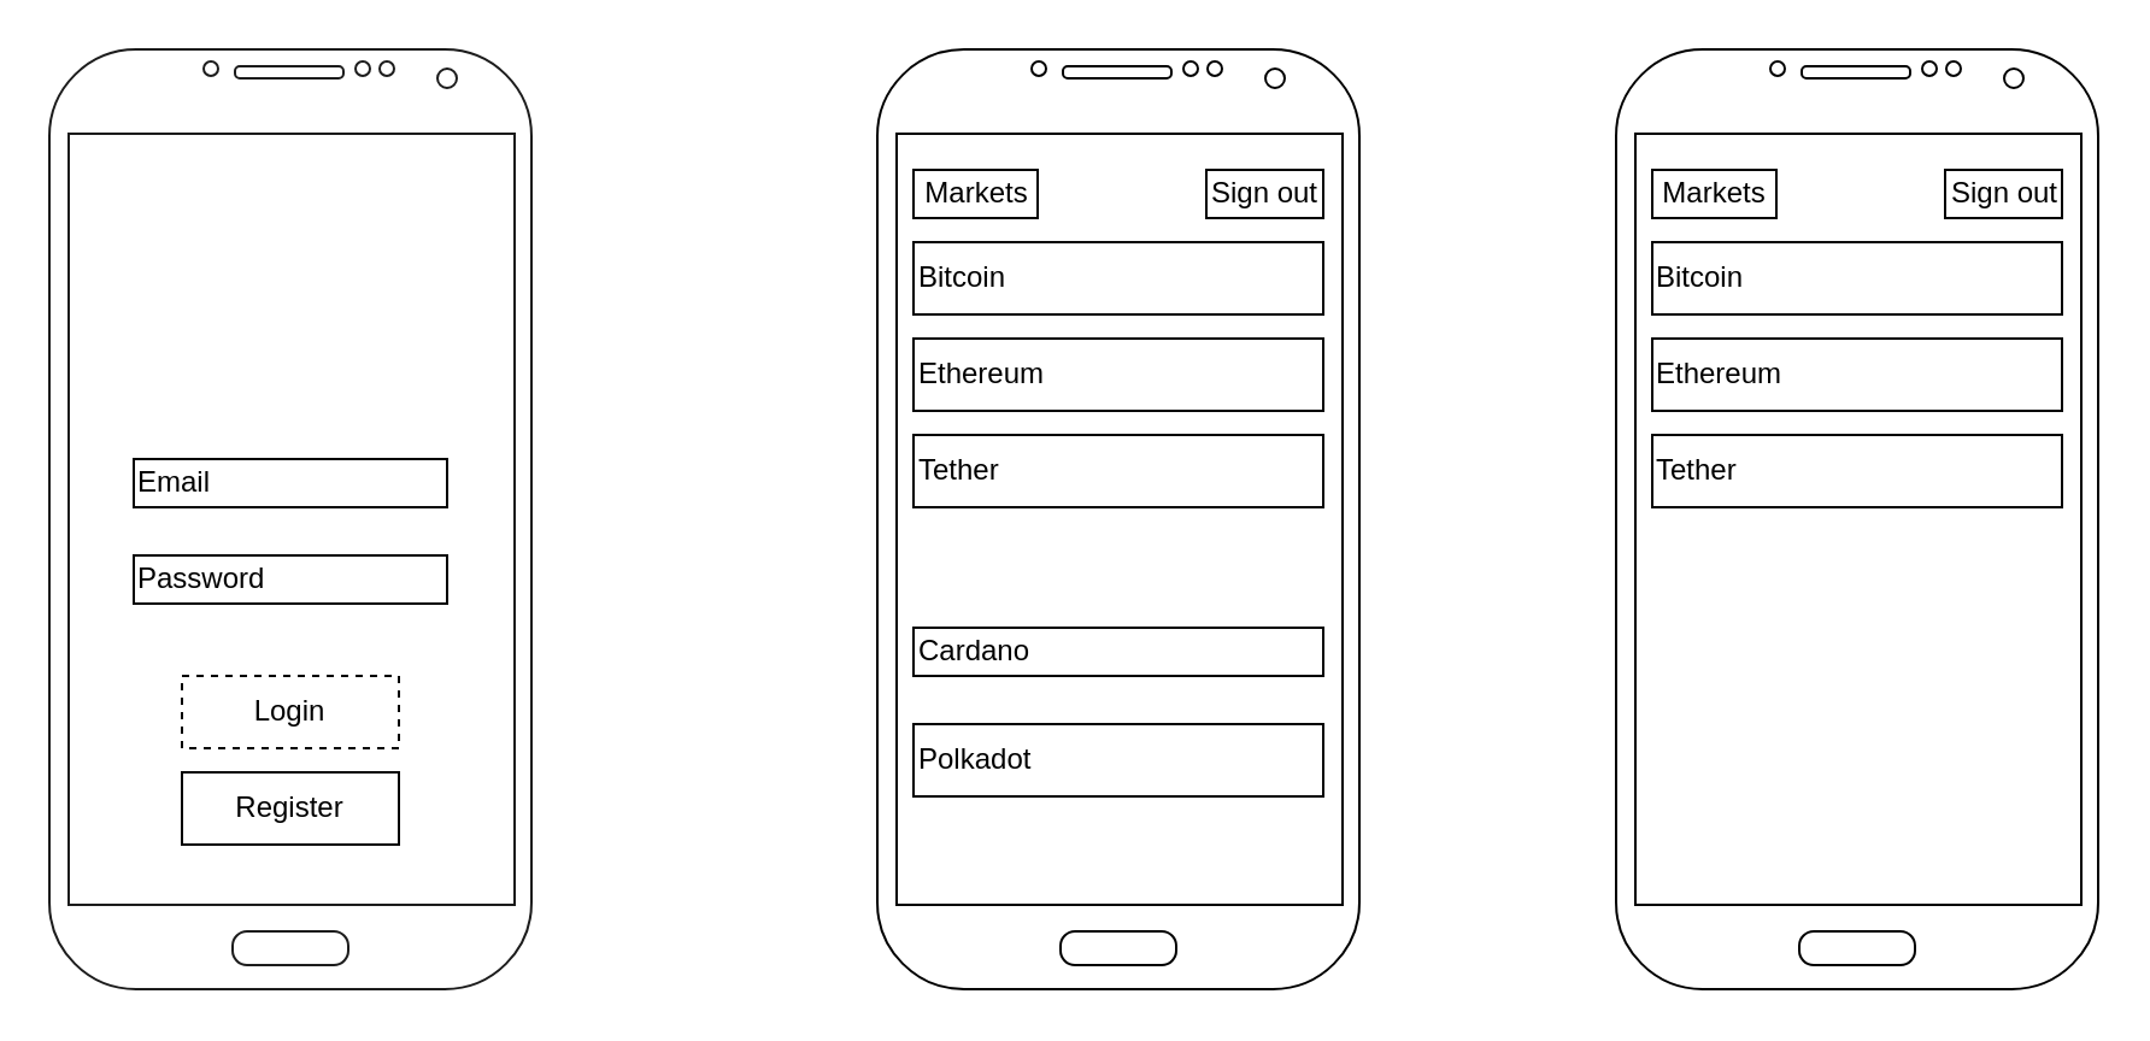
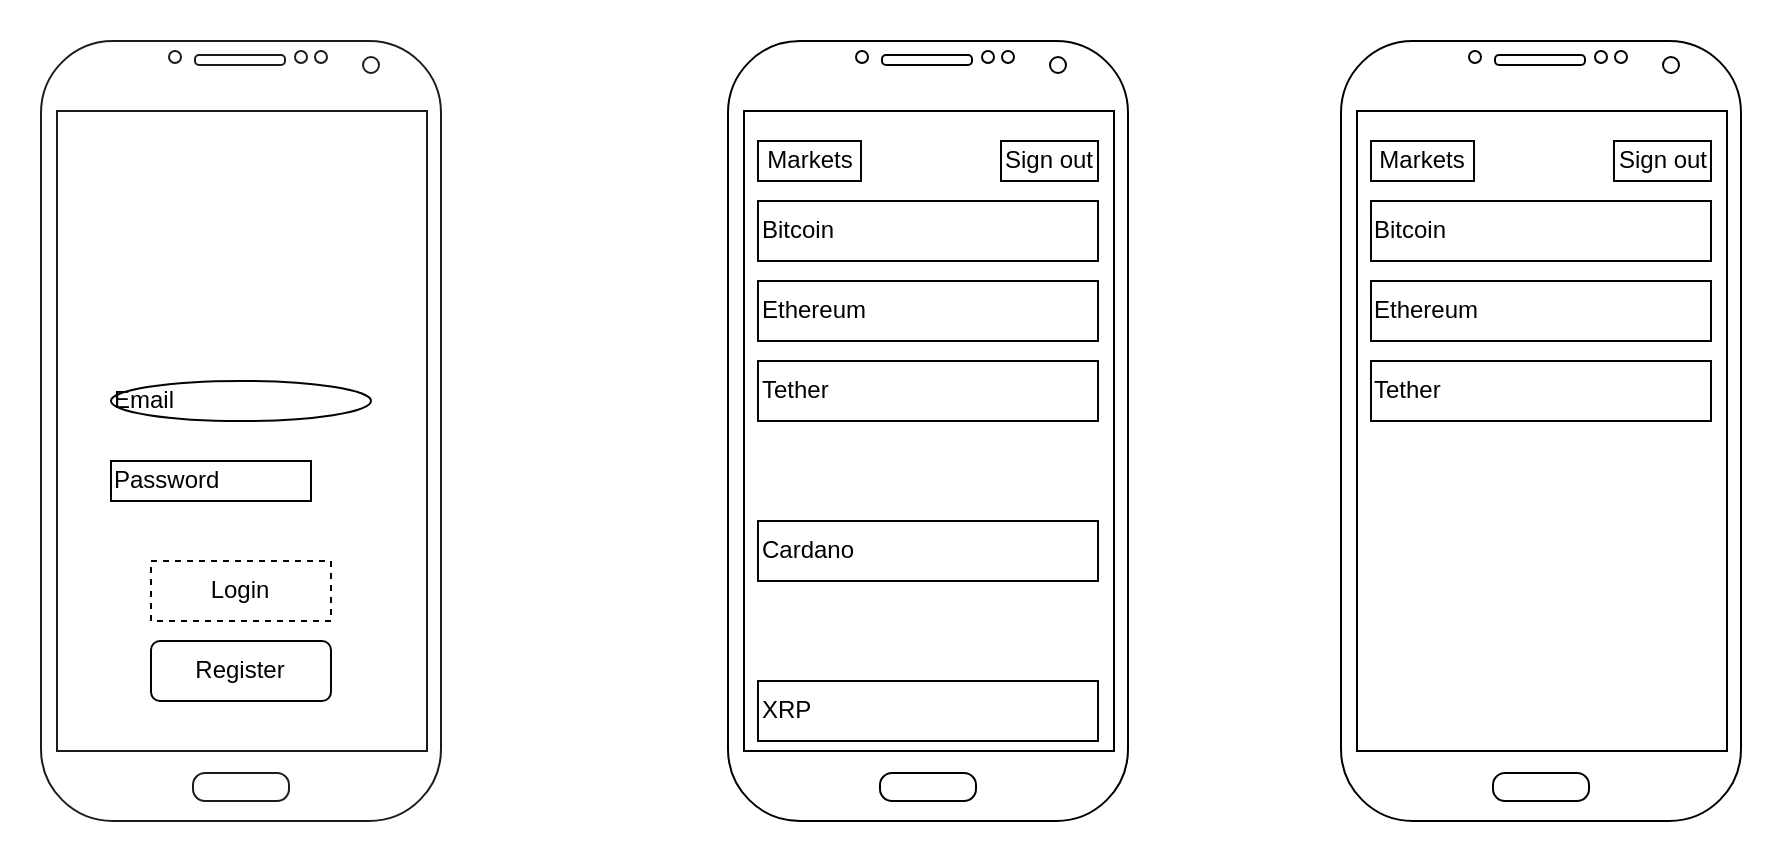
  <mxCell id="0" />
  <mxCell id="1" parent="0" />
  <mxCell id="2" value="" style="verticalLabelPosition=bottom;verticalAlign=top;html=1;shadow=0;dashed=0;strokeWidth=1;shape=mxgraph.android.phone2;strokeColor=#1C1C1C;" vertex="1" parent="1"><mxGeometry x="20" y="20" width="200" height="390" as="geometry" /></mxCell>
  <mxCell id="3" value="" style="verticalLabelPosition=bottom;verticalAlign=top;html=1;shadow=0;dashed=0;strokeWidth=1;shape=mxgraph.android.phone2;strokeColor=#000000;" vertex="1" parent="1"><mxGeometry x="363.5" y="20" width="200" height="390" as="geometry" /></mxCell>
- <mxCell id="4" value="Email" style="rounded=0;whiteSpace=wrap;html=1;strokeColor=#030303;align=left;" vertex="1" parent="1"><mxGeometry x="55" y="190" width="130" height="20" as="geometry" /></mxCell>
- <mxCell id="5" value="Password" style="rounded=0;whiteSpace=wrap;html=1;strokeColor=#030303;align=left;" vertex="1" parent="1"><mxGeometry x="55" y="230" width="130" height="20" as="geometry" /></mxCell>
+ <mxCell id="4" value="Email" style="ellipse;whiteSpace=wrap;html=1;strokeColor=#030303;align=left;" vertex="1" parent="1"><mxGeometry x="55" y="190" width="130" height="20" as="geometry" /></mxCell>
+ <mxCell id="5" value="Password" style="rounded=0;whiteSpace=wrap;html=1;strokeColor=#030303;align=left;" vertex="1" parent="1"><mxGeometry x="55" y="230" width="100" height="20" as="geometry" /></mxCell>
  <mxCell id="6" value="Login" style="rounded=0;whiteSpace=wrap;html=1;strokeColor=#030303;dashed=1;" vertex="1" parent="1"><mxGeometry x="75" y="280" width="90" height="30" as="geometry" /></mxCell>
- <mxCell id="7" value="Register" style="rounded=0;whiteSpace=wrap;html=1;strokeColor=#030303;" vertex="1" parent="1"><mxGeometry x="75" y="320" width="90" height="30" as="geometry" /></mxCell>
+ <mxCell id="7" value="Register" style="whiteSpace=wrap;html=1;strokeColor=#030303;rounded=1;" vertex="1" parent="1"><mxGeometry x="75" y="320" width="90" height="30" as="geometry" /></mxCell>
  <mxCell id="8" value="Bitcoin" style="rounded=0;whiteSpace=wrap;html=1;strokeColor=#030303;align=left;" vertex="1" parent="1"><mxGeometry x="378.5" y="100" width="170" height="30" as="geometry" /></mxCell>
  <mxCell id="9" value="Ethereum" style="rounded=0;whiteSpace=wrap;html=1;strokeColor=#030303;align=left;" vertex="1" parent="1"><mxGeometry x="378.5" y="140" width="170" height="30" as="geometry" /></mxCell>
  <mxCell id="10" value="Tether" style="rounded=0;whiteSpace=wrap;html=1;strokeColor=#030303;align=left;" vertex="1" parent="1"><mxGeometry x="378.5" y="180" width="170" height="30" as="geometry" /></mxCell>
- <mxCell id="11" value="Cardano" style="rounded=0;whiteSpace=wrap;html=1;strokeColor=#030303;align=left;" vertex="1" parent="1"><mxGeometry x="378.5" y="260" width="170" height="20" as="geometry" /></mxCell>
- <mxCell id="12" value="Polkadot" style="rounded=0;whiteSpace=wrap;html=1;strokeColor=#030303;align=left;" vertex="1" parent="1"><mxGeometry x="378.5" y="300" width="170" height="30" as="geometry" /></mxCell>
+ <mxCell id="11" value="Cardano" style="rounded=0;whiteSpace=wrap;html=1;strokeColor=#030303;align=left;" vertex="1" parent="1"><mxGeometry x="378.5" y="260" width="170" height="30" as="geometry" /></mxCell>
+ <mxCell id="13" value="XRP" style="rounded=0;whiteSpace=wrap;html=1;strokeColor=#030303;align=left;" vertex="1" parent="1"><mxGeometry x="378.5" y="340" width="170" height="30" as="geometry" /></mxCell>
  <mxCell id="14" value="Sign out" style="rounded=0;whiteSpace=wrap;html=1;strokeColor=#030303;" vertex="1" parent="1"><mxGeometry x="500" y="70" width="48.5" height="20" as="geometry" /></mxCell>
  <mxCell id="15" value="Markets" style="rounded=0;whiteSpace=wrap;html=1;strokeColor=#030303;" vertex="1" parent="1"><mxGeometry x="378.5" y="70" width="51.5" height="20" as="geometry" /></mxCell>
  <mxCell id="16" value="" style="verticalLabelPosition=bottom;verticalAlign=top;html=1;shadow=0;dashed=0;strokeWidth=1;shape=mxgraph.android.phone2;strokeColor=#000000;" vertex="1" parent="1"><mxGeometry x="670" y="20" width="200" height="390" as="geometry" /></mxCell>
  <mxCell id="17" value="Bitcoin" style="rounded=0;whiteSpace=wrap;html=1;strokeColor=#030303;align=left;" vertex="1" parent="1"><mxGeometry x="685" y="100" width="170" height="30" as="geometry" /></mxCell>
  <mxCell id="18" value="Ethereum" style="rounded=0;whiteSpace=wrap;html=1;strokeColor=#030303;align=left;" vertex="1" parent="1"><mxGeometry x="685" y="140" width="170" height="30" as="geometry" /></mxCell>
  <mxCell id="19" value="Tether" style="rounded=0;whiteSpace=wrap;html=1;strokeColor=#030303;align=left;" vertex="1" parent="1"><mxGeometry x="685" y="180" width="170" height="30" as="geometry" /></mxCell>
  <mxCell id="20" value="Sign out" style="rounded=0;whiteSpace=wrap;html=1;strokeColor=#030303;" vertex="1" parent="1"><mxGeometry x="806.5" y="70" width="48.5" height="20" as="geometry" /></mxCell>
  <mxCell id="21" value="Markets" style="rounded=0;whiteSpace=wrap;html=1;strokeColor=#030303;" vertex="1" parent="1"><mxGeometry x="685" y="70" width="51.5" height="20" as="geometry" /></mxCell>
  <mxCell id="22" value="" style="shape=image;html=1;verticalAlign=top;verticalLabelPosition=bottom;labelBackgroundColor=#ffffff;imageAspect=0;aspect=fixed;image=https://cdn0.iconfinder.com/data/icons/business-collection-2027/60/graph-1-128.png;strokeColor=#030303;" vertex="1" parent="1"><mxGeometry x="685" y="213" width="160" height="160" as="geometry" /></mxCell>
